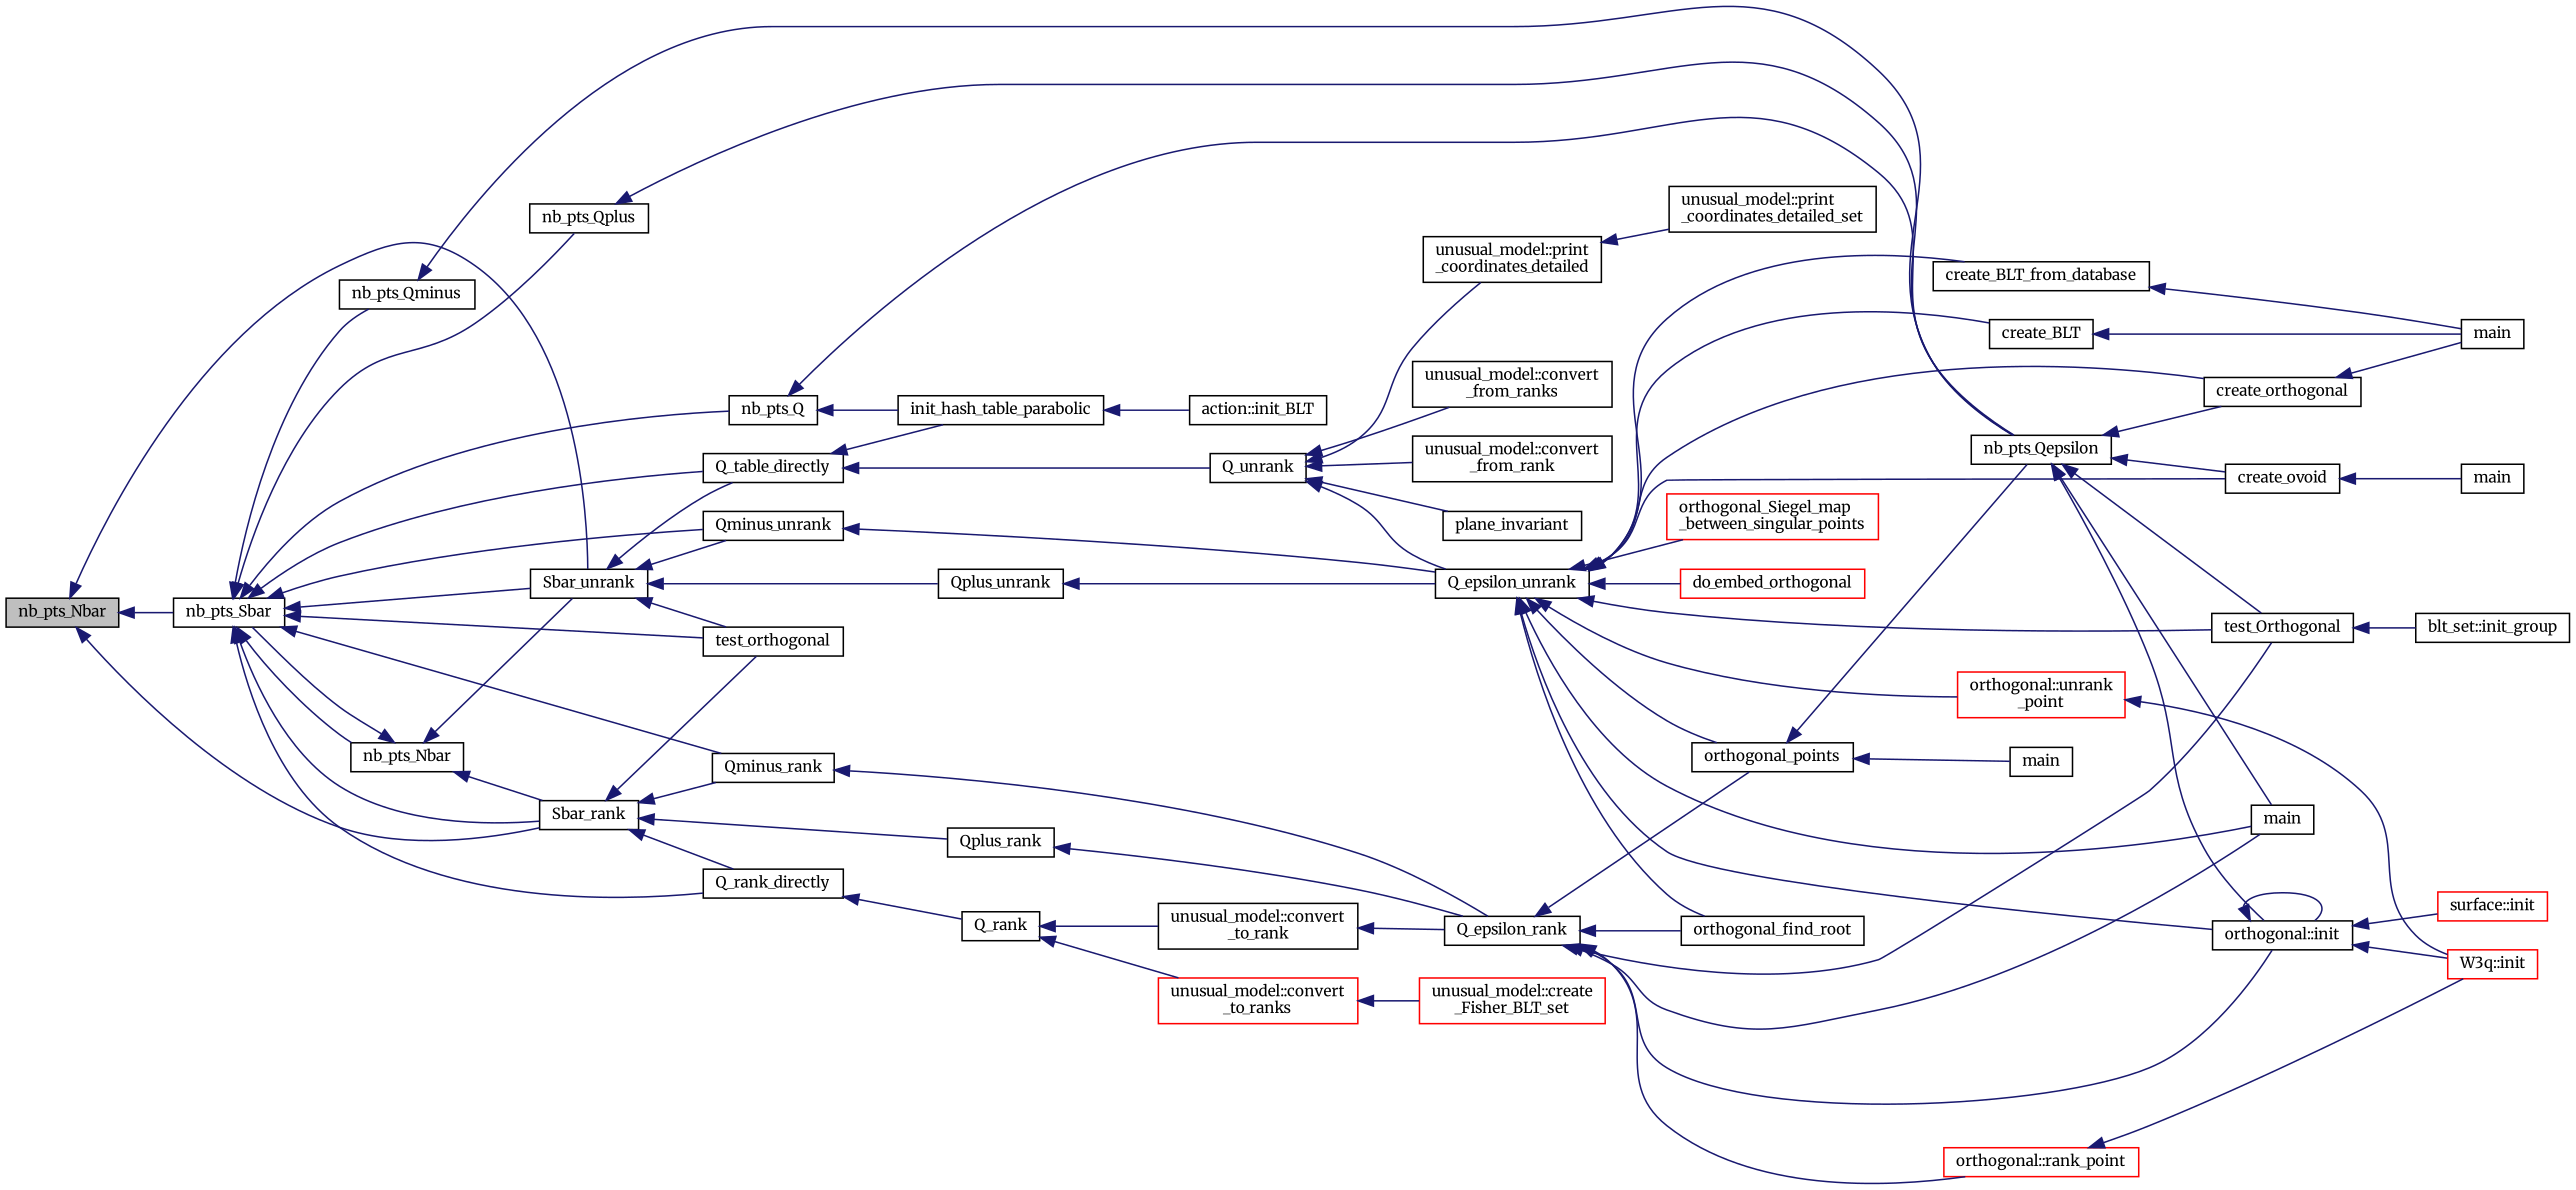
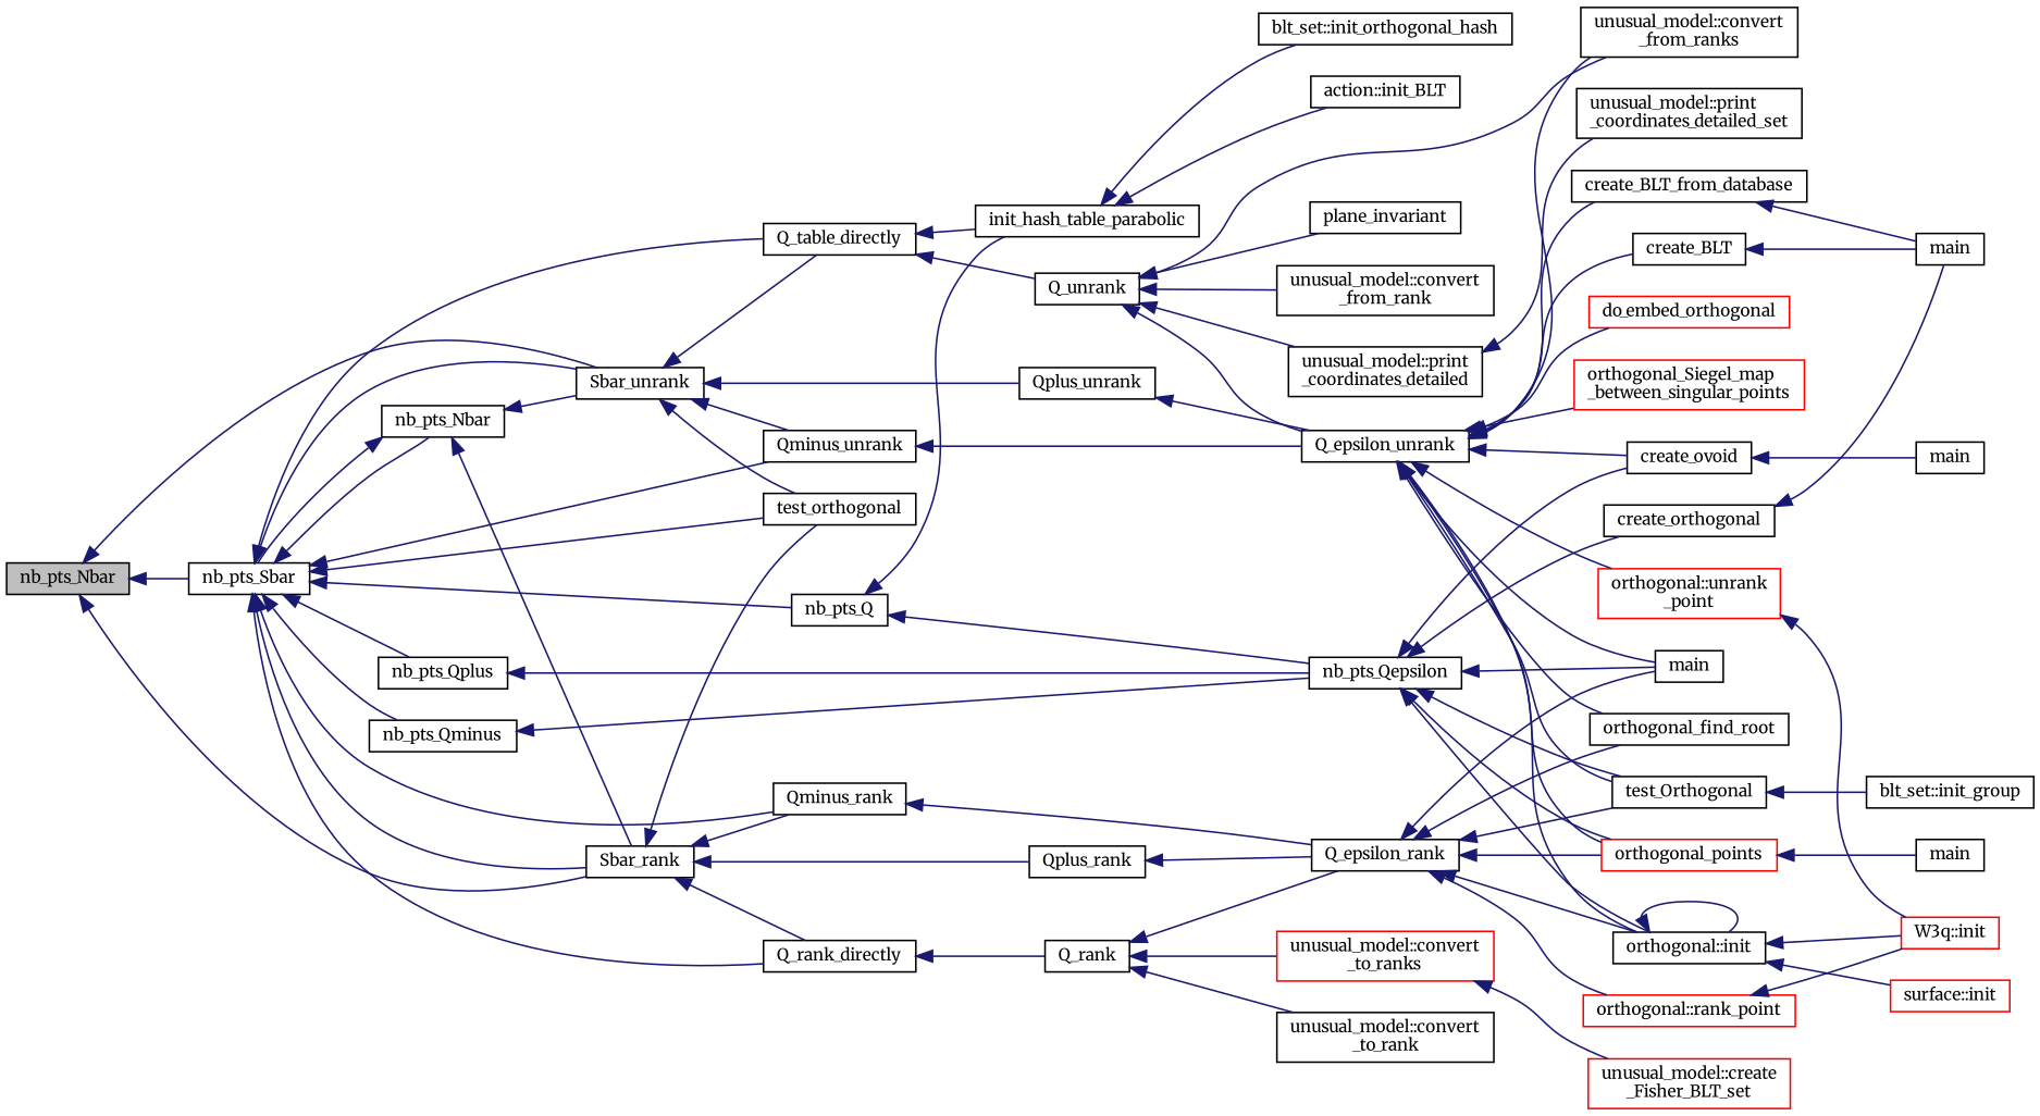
  digraph {
    fontname=Merriweather
    rankdir=LR
    node [color=black fillcolor=white fontname=Merriweather fontsize=10 shape=record style=filled]
    edge [color=midnightblue dir=back fontname=Merriweather fontsize=10 labelfontname=Helvetica labelfontsize=10 style=solid]
    n1 [fillcolor=grey75 fontcolor=black height=0.2 label=nb_pts_Nbar width=0.4]
    n2 [height=0.2 label=nb_pts_Sbar width=0.4]
    n3 [height=0.2 label=Sbar_unrank width=0.4]
    n4 [height=0.2 label=Sbar_rank width=0.4]
    n5 [height=0.2 label=nb_pts_Q width=0.4]
    n6 [height=0.2 label=nb_pts_Qplus width=0.4]
    n7 [height=0.2 label=nb_pts_Qminus width=0.4]
    n8 [height=0.2 label=Q_table_directly width=0.4]
    n9 [height=0.2 label=Q_rank_directly width=0.4]
    n10 [height=0.2 label=Qminus_unrank width=0.4]
    n11 [height=0.2 label=Qminus_rank width=0.4]
    n12 [height=0.2 label=nb_pts_Nbar width=0.4]
    n13 [height=0.2 label=test_orthogonal width=0.4]
    n14 [height=0.2 label=Qplus_unrank width=0.4]
    n15 [height=0.2 label=Qplus_rank width=0.4]
    n16 [height=0.2 label=nb_pts_Qepsilon width=0.4]
    n17 [height=0.2 label=init_hash_table_parabolic width=0.4]
    n18 [height=0.2 label=Q_unrank width=0.4]
    n19 [height=0.2 label=Q_rank width=0.4]
    n20 [height=0.2 label=Q_epsilon_unrank width=0.4]
    n21 [height=0.2 label=Q_epsilon_rank width=0.4]
    n22 [height=0.2 label=main width=0.4]
    n23 [height=0.2 label="orthogonal::init" width=0.4]
    n24 [height=0.2 label=create_ovoid width=0.4]
    n25 [height=0.2 label=test_Orthogonal width=0.4]
-   n26 [height=0.2 label=orthogonal_points width=0.4]
+   n26 [color=red height=0.2 label=orthogonal_points width=0.4]
    n27 [height=0.2 label=create_orthogonal width=0.4]
+   n28 [height=0.2 label="blt_set::init_orthogonal_hash" width=0.4]
    n29 [height=0.2 label="action::init_BLT" width=0.4]
    n30 [color=red height=0.2 label="surface::init" width=0.4]
    n31 [color=red height=0.2 label="W3q::init" width=0.4]
    n32 [height=0.2 label=main width=0.4]
    n33 [height=0.2 label="blt_set::init_group" width=0.4]
    n34 [height=0.2 label=main width=0.4]
    n35 [height=0.2 label=main width=0.4]
    n36 [height=0.2 label=plane_invariant width=0.4]
    n37 [height=0.2 label="unusual_model::convert\l_from_ranks" width=0.4]
    n38 [height=0.2 label="unusual_model::convert\l_from_rank" width=0.4]
    n39 [height=0.2 label="unusual_model::print\l_coordinates_detailed" width=0.4]
    n40 [color=red height=0.2 label="orthogonal::unrank\l_point" width=0.4]
    n41 [color=red height=0.2 label="orthogonal_Siegel_map\l_between_singular_points" width=0.4]
    n42 [height=0.2 label=orthogonal_find_root width=0.4]
    n43 [height=0.2 label=create_BLT_from_database width=0.4]
    n44 [height=0.2 label=create_BLT width=0.4]
    n45 [color=red height=0.2 label=do_embed_orthogonal width=0.4]
    n46 [height=0.2 label="unusual_model::print\l_coordinates_detailed_set" width=0.4]
    n47 [color=red height=0.2 label="unusual_model::convert\l_to_ranks" width=0.4]
    n48 [height=0.2 label="unusual_model::convert\l_to_rank" width=0.4]
    n49 [color=red height=0.2 label="orthogonal::rank_point" width=0.4]
    n50 [color=red height=0.2 label="unusual_model::create\l_Fisher_BLT_set" width=0.4]
    n1 -> n2
    n1 -> n3
    n1 -> n4
    n2 -> n3
    n2 -> n4
    n2 -> n5
    n2 -> n6
    n2 -> n7
    n2 -> n8
    n2 -> n9
    n2 -> n10
    n2 -> n11
    n2 -> n12
    n2 -> n13
    n3 -> n8
    n3 -> n10
    n3 -> n13
    n3 -> n14
    n4 -> n9
    n4 -> n11
    n4 -> n13
    n4 -> n15
    n5 -> n16
    n5 -> n17
    n6 -> n16
    n7 -> n16
    n8 -> n17
    n8 -> n18
    n9 -> n19
    n10 -> n20
    n11 -> n21
    n12 -> n2
    n12 -> n3
    n12 -> n4
    n14 -> n20
    n15 -> n21
    n16 -> n22
    n16 -> n23
    n16 -> n24
    n16 -> n25
-   n26 -> n16
+   n16 -> n26
    n16 -> n27
+   n17 -> n28
    n17 -> n29
    n18 -> n20
    n18 -> n36
    n18 -> n37
    n18 -> n38
    n18 -> n39
-   n48 -> n21
+   n19 -> n21
    n19 -> n47
    n19 -> n48
    n20 -> n22
    n20 -> n23
    n20 -> n24
    n20 -> n25
    n20 -> n26
-   n20 -> n27
+   n20 -> n37
    n20 -> n40
    n20 -> n41
    n20 -> n42
    n20 -> n43
    n20 -> n44
    n20 -> n45
    n21 -> n22
    n21 -> n23
    n21 -> n25
    n21 -> n26
    n21 -> n42
    n21 -> n49
    n23 -> n23
    n23 -> n30
    n23 -> n31
    n24 -> n32
    n25 -> n33
    n26 -> n34
    n27 -> n35
    n39 -> n46
    n40 -> n31
    n43 -> n35
    n44 -> n35
    n47 -> n50
    n49 -> n31
  }
